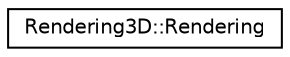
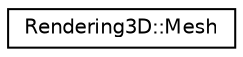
  digraph {
    rankdir=LR
-   n1 [color=black fillcolor=white fontname=Helvetica fontsize=10 height=0.2 label="Rendering3D::Rendering" shape=record style=filled width=0.4]
+   n1 [color=black fillcolor=white fontname=Helvetica fontsize=10 height=0.2 label="Rendering3D::Mesh" shape=record style=filled width=0.4]
  }
